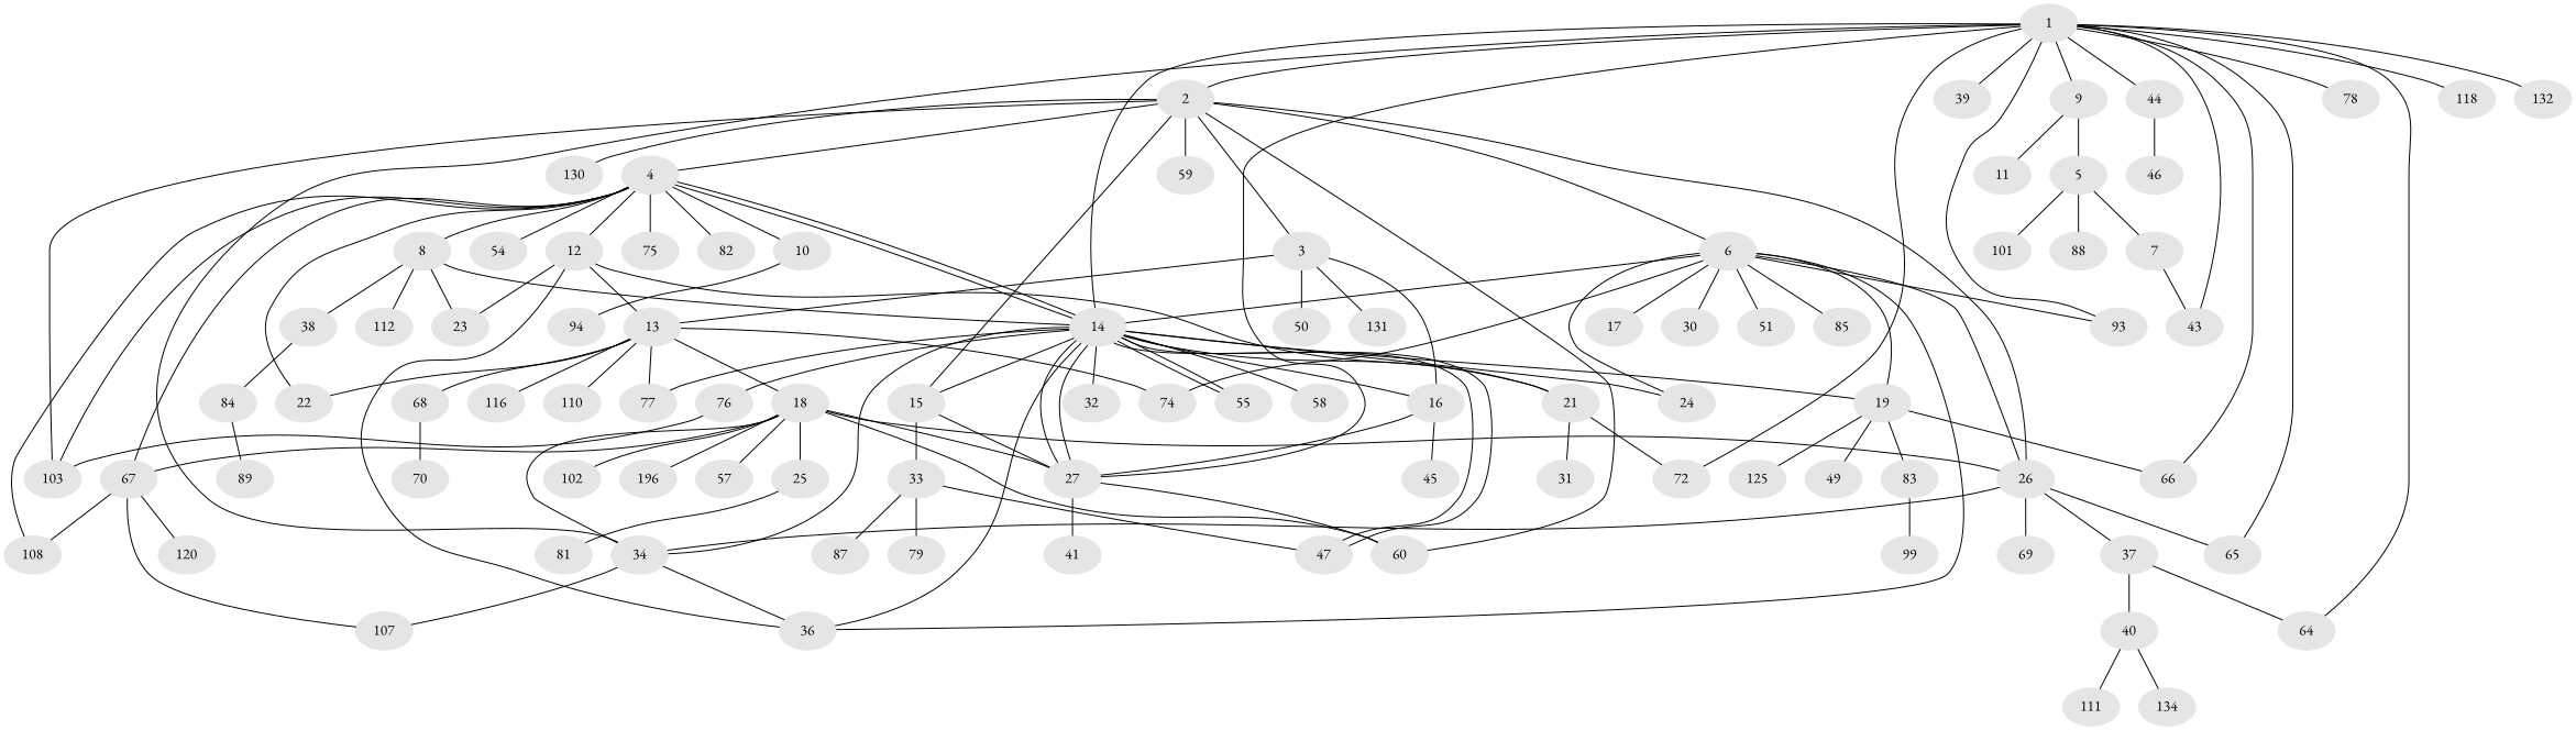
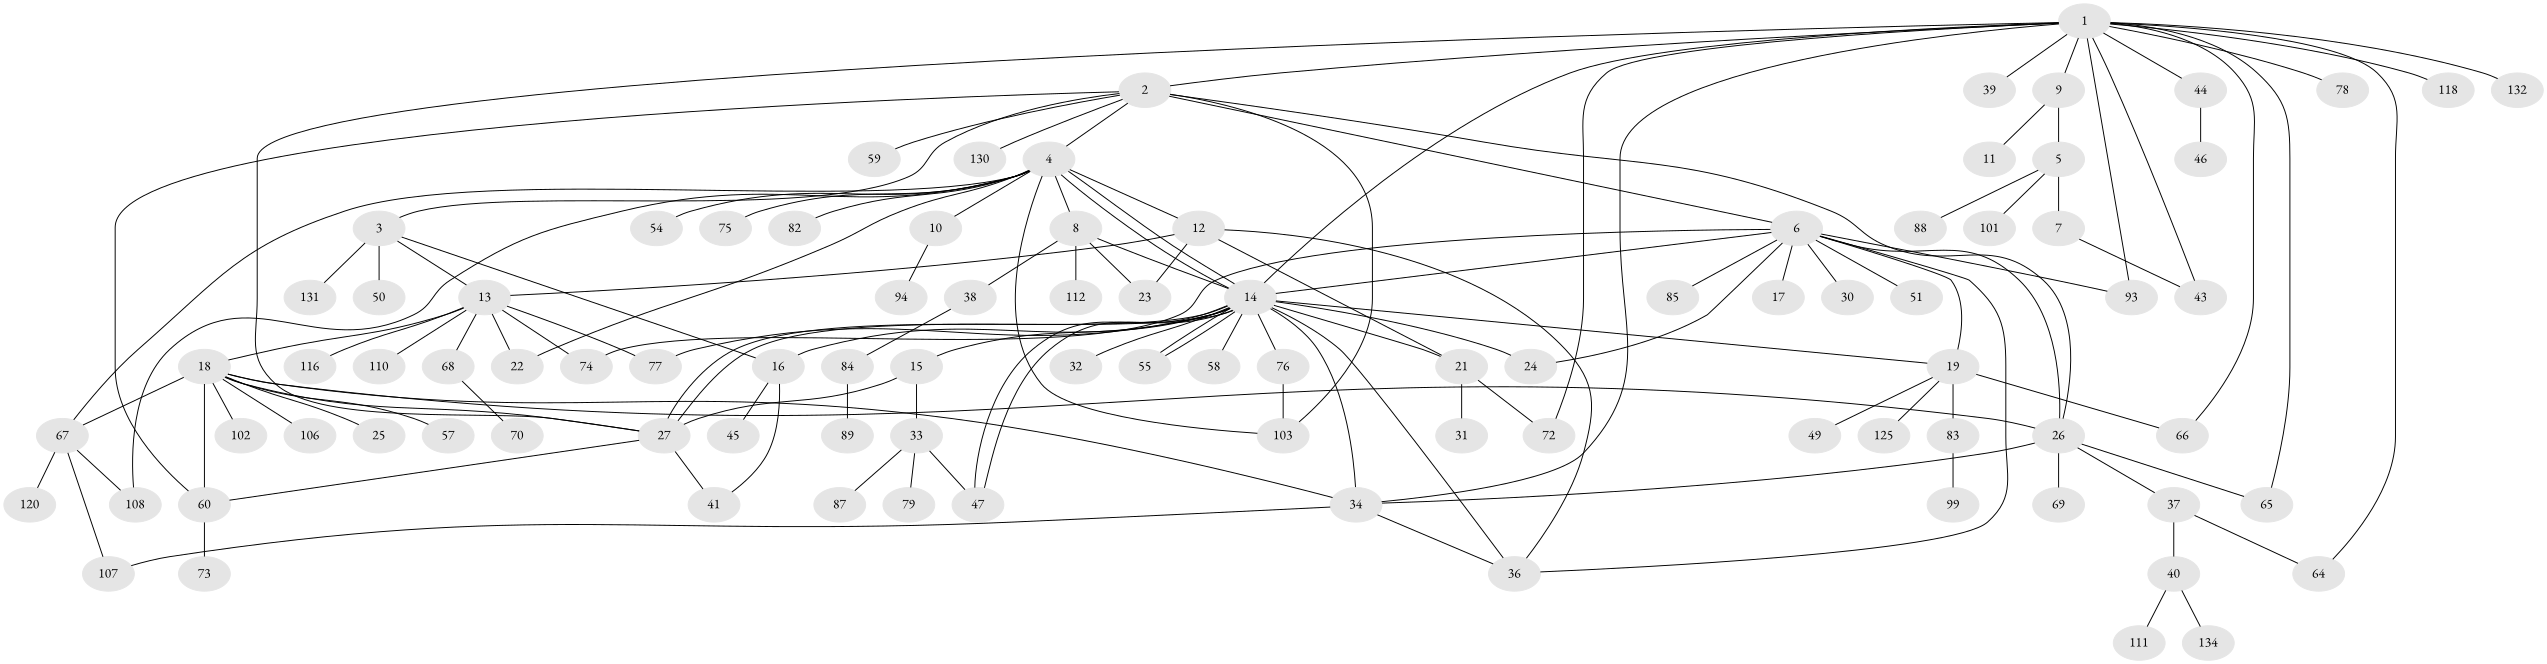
  graph {
    fontname="EB Garamond"
    node [color=gray90 fontname="EB Garamond" style=filled]
    edge [fontname="EB Garamond"]
    2 [super="+35"]
    3
    4
    6
    15 [super="+61"]
    26 [super="+105+53"]
    59
    60
    130
    103 [super="+113"]
    1
    9
    14 [super="+86+29+127+100+62+42+48+56"]
    27 [super="+52"]
    34 [super="+90+71"]
    39
    43
    44
    64
    65 [super="+123"]
    66
    72
    78
    93
    118
    132
    5
    7
    88
    101
    11
    16
    19 [super="+20"]
    24
    36
    21 [super="+91+119+28"]
    77
    32
    47
    55 [super="+128"]
    58
    76
    41
    107 [super="+115"]
    46
    13
    50
    131
    8
    10
    12
    22
    54 [super="+104"]
    67
    75
    82 [super="+96"]
    108
    17
    30
    51
    74 [super="+92"]
    85
    33 [super="+63"]
    37 [super="+98"]
    69
+   73
    18
    68
    110
    116
    45
    23
    38 [super="+95+97"]
    112
    94
    120
    49 [super="+80"]
    83
    125
    84
    31
    25
    57
    102
-   106 [label=196]
+   106
    70
    79 [super="+114"]
    87
-   81
    99
    40
    111
    134
    89
    2 -- 3
    2 -- 4
    2 -- 6
-   2 -- 15
    2 -- 26
    2 -- 59
    2 -- 60
    2 -- 130
    2 -- 103 [weight=2]
    3 -- 16
    3 -- 13
    3 -- 50
    3 -- 131
    4 -- 103
    4 -- 14 [weight=2]
    4 -- 14
    4 -- 8
    4 -- 10
    4 -- 12
    4 -- 22
    4 -- 54
    4 -- 67
    4 -- 75
    4 -- 82
    4 -- 108
    6 -- 26
    6 -- 14
    6 -- 93
    6 -- 19
    6 -- 24
    6 -- 36
    6 -- 17
    6 -- 30
    6 -- 51
    6 -- 74
    6 -- 85
    15 -- 27
    15 -- 33
    26 -- 34
    26 -- 65
    26 -- 37
    26 -- 69
+   60 -- 73
    1 -- 2
    1 -- 9
    1 -- 14 [weight=2]
    1 -- 27
    1 -- 34 [weight=2]
    1 -- 39
    1 -- 43
    1 -- 44
    1 -- 64
    1 -- 65
    1 -- 66
    1 -- 72
    1 -- 78
    1 -- 93
    1 -- 118
    1 -- 132
    9 -- 5
    9 -- 11
    14 -- 15
    14 -- 27
    14 -- 27
    14 -- 34
    14 -- 16
    14 -- 19
    14 -- 24
    14 -- 36
    14 -- 21 [weight=2]
    14 -- 77
    14 -- 32
    14 -- 47
    14 -- 47
    14 -- 55
    14 -- 55
    14 -- 58
    14 -- 76
    27 -- 60
    27 -- 41
    34 -- 36
    34 -- 107
    44 -- 46
    5 -- 7
    5 -- 88
    5 -- 101
    7 -- 43
-   16 -- 27
+   16 -- 41
    16 -- 45
    19 -- 66
    19 -- 49
    19 -- 83 [weight=2]
    19 -- 125
    21 -- 72
    21 -- 31
    76 -- 103
    13 -- 77
    13 -- 22
    13 -- 74
    13 -- 18
    13 -- 68
    13 -- 110
    13 -- 116
    8 -- 14
    8 -- 23
    8 -- 38
    8 -- 112
    10 -- 94
    12 -- 36
    12 -- 21
    12 -- 13
    12 -- 23
    67 -- 107
    67 -- 108
    67 -- 120
    33 -- 47
    33 -- 79
    33 -- 87
    37 -- 64
    37 -- 40
    18 -- 26 [weight=2]
    18 -- 60
    18 -- 27
    18 -- 34
    18 -- 67
    18 -- 25
    18 -- 57
    18 -- 102
    18 -- 106
    68 -- 70
    38 -- 84
    83 -- 99
    84 -- 89
-   25 -- 81
    40 -- 111
    40 -- 134
  }
